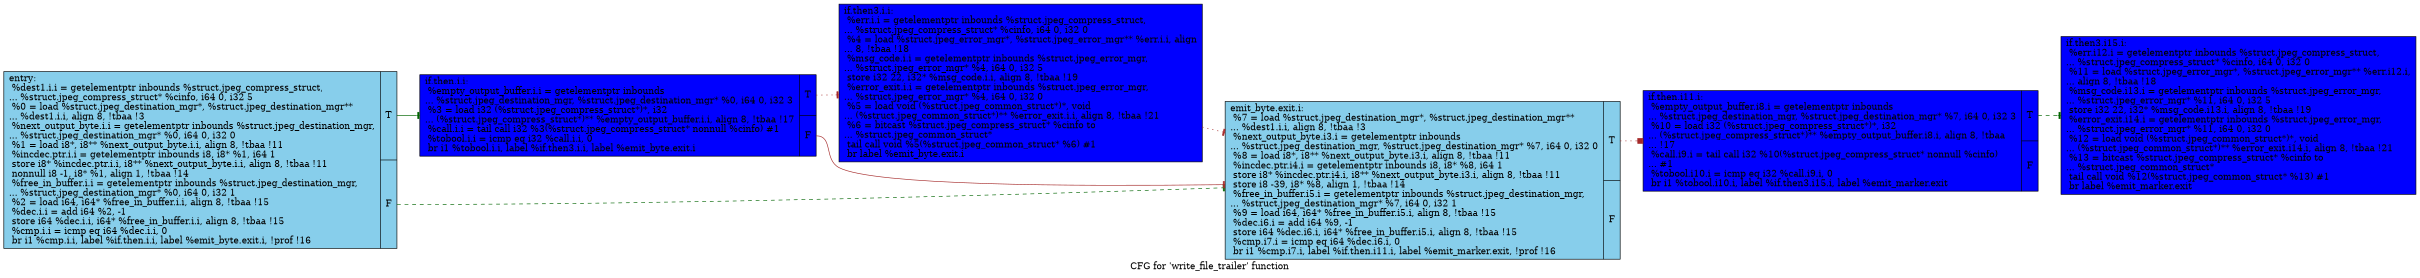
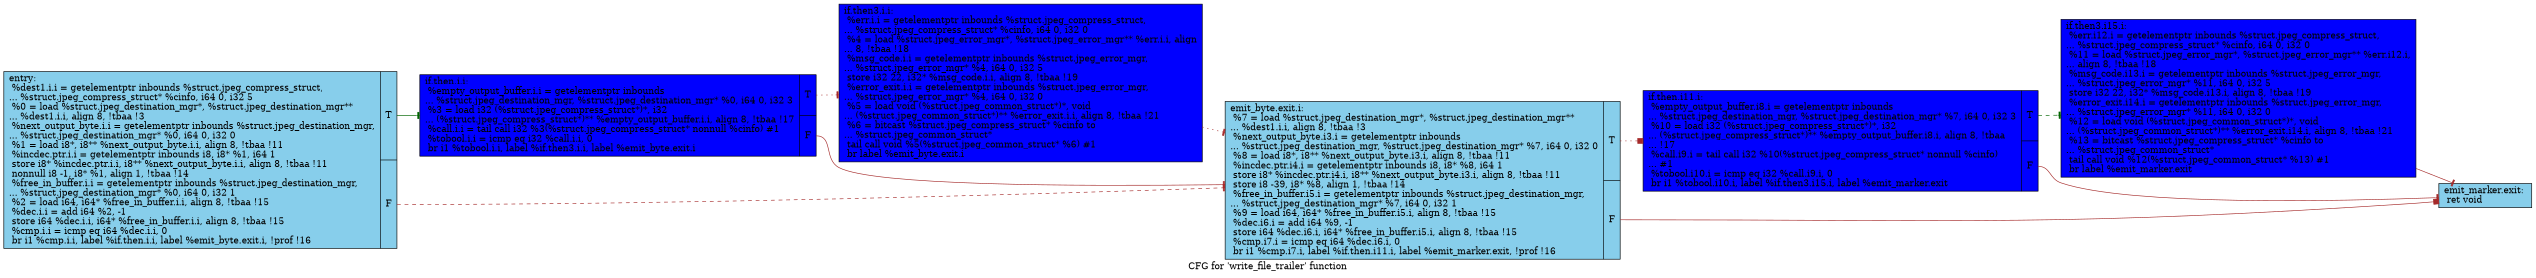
  digraph {
    label="CFG for 'write_file_trailer' function"
    rankdir=LR
    node [fillcolor=blue shape=record style=filled]
    edge [arrowhead=tee color=brown style=solid tailport=s0]
    n1 [fillcolor=skyblue label="{entry:\l  %dest1.i.i = getelementptr inbounds %struct.jpeg_compress_struct,\l... %struct.jpeg_compress_struct* %cinfo, i64 0, i32 5\l  %0 = load %struct.jpeg_destination_mgr*, %struct.jpeg_destination_mgr**\l... %dest1.i.i, align 8, !tbaa !3\l  %next_output_byte.i.i = getelementptr inbounds %struct.jpeg_destination_mgr,\l... %struct.jpeg_destination_mgr* %0, i64 0, i32 0\l  %1 = load i8*, i8** %next_output_byte.i.i, align 8, !tbaa !11\l  %incdec.ptr.i.i = getelementptr inbounds i8, i8* %1, i64 1\l  store i8* %incdec.ptr.i.i, i8** %next_output_byte.i.i, align 8, !tbaa !11\l  nonnull i8 -1, i8* %1, align 1, !tbaa !14\l  %free_in_buffer.i.i = getelementptr inbounds %struct.jpeg_destination_mgr,\l... %struct.jpeg_destination_mgr* %0, i64 0, i32 1\l  %2 = load i64, i64* %free_in_buffer.i.i, align 8, !tbaa !15\l  %dec.i.i = add i64 %2, -1\l  store i64 %dec.i.i, i64* %free_in_buffer.i.i, align 8, !tbaa !15\l  %cmp.i.i = icmp eq i64 %dec.i.i, 0\l  br i1 %cmp.i.i, label %if.then.i.i, label %emit_byte.exit.i, !prof !16\l|{<s0>T|<s1>F}}"]
    n2 [label="{if.then.i.i:                                      \l  %empty_output_buffer.i.i = getelementptr inbounds\l... %struct.jpeg_destination_mgr, %struct.jpeg_destination_mgr* %0, i64 0, i32 3\l  %3 = load i32 (%struct.jpeg_compress_struct*)*, i32\l... (%struct.jpeg_compress_struct*)** %empty_output_buffer.i.i, align 8, !tbaa !17\l  %call.i.i = tail call i32 %3(%struct.jpeg_compress_struct* nonnull %cinfo) #1\l  %tobool.i.i = icmp eq i32 %call.i.i, 0\l  br i1 %tobool.i.i, label %if.then3.i.i, label %emit_byte.exit.i\l|{<s0>T|<s1>F}}"]
    n3 [fillcolor=skyblue label="{emit_byte.exit.i:                                 \l  %7 = load %struct.jpeg_destination_mgr*, %struct.jpeg_destination_mgr**\l... %dest1.i.i, align 8, !tbaa !3\l  %next_output_byte.i3.i = getelementptr inbounds\l... %struct.jpeg_destination_mgr, %struct.jpeg_destination_mgr* %7, i64 0, i32 0\l  %8 = load i8*, i8** %next_output_byte.i3.i, align 8, !tbaa !11\l  %incdec.ptr.i4.i = getelementptr inbounds i8, i8* %8, i64 1\l  store i8* %incdec.ptr.i4.i, i8** %next_output_byte.i3.i, align 8, !tbaa !11\l  store i8 -39, i8* %8, align 1, !tbaa !14\l  %free_in_buffer.i5.i = getelementptr inbounds %struct.jpeg_destination_mgr,\l... %struct.jpeg_destination_mgr* %7, i64 0, i32 1\l  %9 = load i64, i64* %free_in_buffer.i5.i, align 8, !tbaa !15\l  %dec.i6.i = add i64 %9, -1\l  store i64 %dec.i6.i, i64* %free_in_buffer.i5.i, align 8, !tbaa !15\l  %cmp.i7.i = icmp eq i64 %dec.i6.i, 0\l  br i1 %cmp.i7.i, label %if.then.i11.i, label %emit_marker.exit, !prof !16\l|{<s0>T|<s1>F}}"]
    n4 [label="{if.then3.i.i:                                     \l  %err.i.i = getelementptr inbounds %struct.jpeg_compress_struct,\l... %struct.jpeg_compress_struct* %cinfo, i64 0, i32 0\l  %4 = load %struct.jpeg_error_mgr*, %struct.jpeg_error_mgr** %err.i.i, align\l... 8, !tbaa !18\l  %msg_code.i.i = getelementptr inbounds %struct.jpeg_error_mgr,\l... %struct.jpeg_error_mgr* %4, i64 0, i32 5\l  store i32 22, i32* %msg_code.i.i, align 8, !tbaa !19\l  %error_exit.i.i = getelementptr inbounds %struct.jpeg_error_mgr,\l... %struct.jpeg_error_mgr* %4, i64 0, i32 0\l  %5 = load void (%struct.jpeg_common_struct*)*, void\l... (%struct.jpeg_common_struct*)** %error_exit.i.i, align 8, !tbaa !21\l  %6 = bitcast %struct.jpeg_compress_struct* %cinfo to\l... %struct.jpeg_common_struct*\l  tail call void %5(%struct.jpeg_common_struct* %6) #1\l  br label %emit_byte.exit.i\l}"]
    n5 [label="{if.then.i11.i:                                    \l  %empty_output_buffer.i8.i = getelementptr inbounds\l... %struct.jpeg_destination_mgr, %struct.jpeg_destination_mgr* %7, i64 0, i32 3\l  %10 = load i32 (%struct.jpeg_compress_struct*)*, i32\l... (%struct.jpeg_compress_struct*)** %empty_output_buffer.i8.i, align 8, !tbaa\l... !17\l  %call.i9.i = tail call i32 %10(%struct.jpeg_compress_struct* nonnull %cinfo)\l... #1\l  %tobool.i10.i = icmp eq i32 %call.i9.i, 0\l  br i1 %tobool.i10.i, label %if.then3.i15.i, label %emit_marker.exit\l|{<s0>T|<s1>F}}"]
+   n6 [fillcolor=skyblue label="{emit_marker.exit:                                 \l  ret void\l}"]
    n7 [label="{if.then3.i15.i:                                   \l  %err.i12.i = getelementptr inbounds %struct.jpeg_compress_struct,\l... %struct.jpeg_compress_struct* %cinfo, i64 0, i32 0\l  %11 = load %struct.jpeg_error_mgr*, %struct.jpeg_error_mgr** %err.i12.i,\l... align 8, !tbaa !18\l  %msg_code.i13.i = getelementptr inbounds %struct.jpeg_error_mgr,\l... %struct.jpeg_error_mgr* %11, i64 0, i32 5\l  store i32 22, i32* %msg_code.i13.i, align 8, !tbaa !19\l  %error_exit.i14.i = getelementptr inbounds %struct.jpeg_error_mgr,\l... %struct.jpeg_error_mgr* %11, i64 0, i32 0\l  %12 = load void (%struct.jpeg_common_struct*)*, void\l... (%struct.jpeg_common_struct*)** %error_exit.i14.i, align 8, !tbaa !21\l  %13 = bitcast %struct.jpeg_compress_struct* %cinfo to\l... %struct.jpeg_common_struct*\l  tail call void %12(%struct.jpeg_common_struct* %13) #1\l  br label %emit_marker.exit\l}"]
    n1 -> n2 [color=darkgreen]
-   n1 -> n3 [color=darkgreen style=dashed tailport=s1]
+   n1 -> n3 [style=dashed tailport=s1]
    n2 -> n3 [tailport=s1]
    n2 -> n4 [style=dotted]
    n3 -> n5 [arrowhead=box style=dotted]
+   n3 -> n6 [arrowhead=box tailport=s1]
    n4 -> n3 [style=dotted]
+   n5 -> n6 [tailport=s1]
    n5 -> n7 [color=darkgreen style=dashed]
+   n7 -> n6
  }
